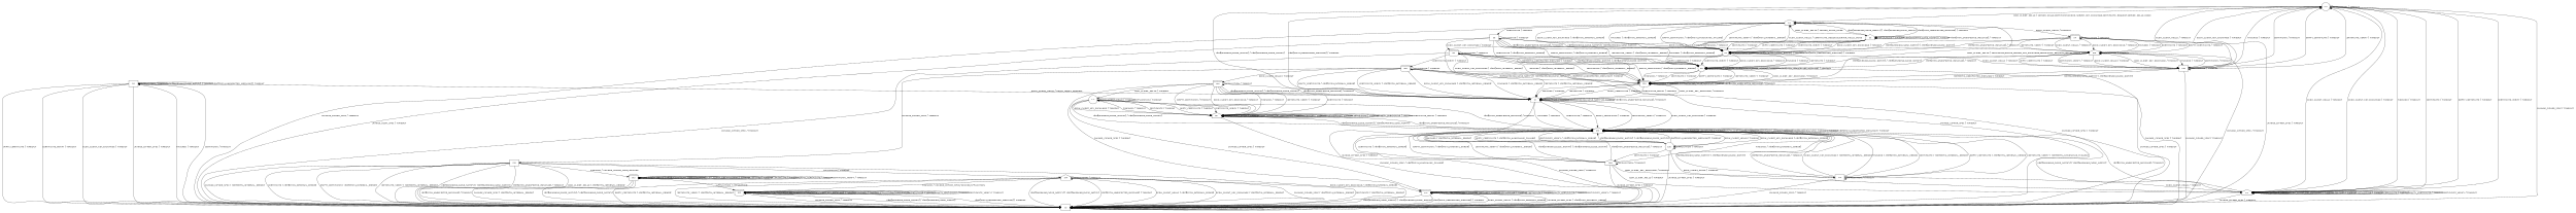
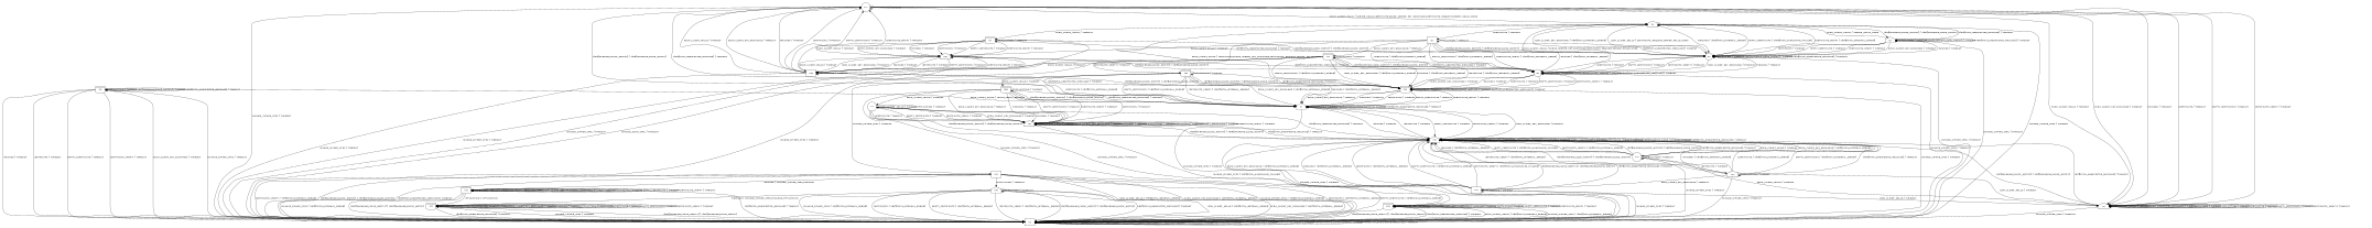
  digraph {
    fontname="Fira Sans"
    node [fontname="Fira Sans" shape=cylinder]
    edge [fontname="Fira Sans"]
-   n1 [label=s0 shape=box]
+   n1 [label=s0]
    n2 [label=s1 shape=house]
    n3 [label=s2 shape=box]
    n4 [label=s17 shape=house]
    n5 [label=s3 shape=house]
    n6 [label=s4]
    n7 [label=s5 shape=circle]
    n8 [label=s6 shape=box]
    n9 [label=s7 shape=house]
    n10 [label=s20 shape=circle]
    n11 [label=s16 shape=house]
    n12 [label=s8 shape=circle]
    n13 [label=s9]
    n14 [label=s83 shape=house]
    n15 [label=s27 shape=house]
    n16 [label=s18 shape=box]
    n17 [label=s10]
    n18 [label=s81]
    n19 [label=s24 shape=box]
    n20 [label=s12 shape=box]
    n21 [label=s89]
    n22 [label=s25 shape=circle]
    n23 [label=s13]
    n24 [label=s14 shape=house]
    n25 [label=s21 shape=house]
    n26 [label=s22]
    n27 [label=s26 shape=circle]
    n28 [label=s15]
    n1 -> n1 [label="APPLICATION / TIMEOUT"]
    n1 -> n1 [label="Alert(WARNING,CLOSE_NOTIFY) / TIMEOUT"]
    n1 -> n1 [label="Alert(FATAL,UNEXPECTED_MESSAGE) / TIMEOUT"]
    n1 -> n2 [label="ECDH_CLIENT_HELLO / HELLO_VERIFY_REQUEST"]
    n1 -> n3 [label="ECDH_CLIENT_KEY_EXCHANGE / TIMEOUT"]
    n1 -> n3 [label="CHANGE_CIPHER_SPEC / TIMEOUT"]
    n1 -> n3 [label="FINISHED / TIMEOUT"]
    n1 -> n3 [label="CERTIFICATE / TIMEOUT"]
    n1 -> n3 [label="EMPTY_CERTIFICATE / TIMEOUT"]
    n1 -> n3 [label="CERTIFICATE_VERIFY / TIMEOUT"]
    n2 -> n2 [label="APPLICATION / TIMEOUT"]
    n2 -> n2 [label="Alert(WARNING,CLOSE_NOTIFY) / TIMEOUT"]
    n2 -> n2 [label="Alert(FATAL,UNEXPECTED_MESSAGE) / TIMEOUT"]
    n2 -> n3 [label="CHANGE_CIPHER_SPEC / TIMEOUT"]
    n2 -> n4 [label="ECDH_CLIENT_KEY_EXCHANGE / TIMEOUT"]
    n2 -> n4 [label="FINISHED / TIMEOUT"]
    n2 -> n4 [label="CERTIFICATE / TIMEOUT"]
    n2 -> n4 [label="EMPTY_CERTIFICATE / TIMEOUT"]
    n2 -> n4 [label="CERTIFICATE_VERIFY / TIMEOUT"]
    n3 -> n3 [label="ECDH_CLIENT_HELLO / TIMEOUT"]
    n3 -> n3 [label="ECDH_CLIENT_KEY_EXCHANGE / TIMEOUT"]
    n3 -> n3 [label="CHANGE_CIPHER_SPEC / TIMEOUT"]
    n3 -> n3 [label="FINISHED / TIMEOUT"]
    n3 -> n3 [label="APPLICATION / TIMEOUT"]
    n3 -> n3 [label="CERTIFICATE / TIMEOUT"]
    n3 -> n3 [label="EMPTY_CERTIFICATE / TIMEOUT"]
    n3 -> n3 [label="CERTIFICATE_VERIFY / TIMEOUT"]
    n3 -> n3 [label="Alert(WARNING,CLOSE_NOTIFY) / TIMEOUT"]
    n3 -> n3 [label="Alert(FATAL,UNEXPECTED_MESSAGE) / TIMEOUT"]
    n4 -> n3 [label="CHANGE_CIPHER_SPEC / TIMEOUT"]
    n4 -> n4 [label="ECDH_CLIENT_KEY_EXCHANGE / TIMEOUT"]
    n4 -> n4 [label="FINISHED / TIMEOUT"]
    n4 -> n4 [label="APPLICATION / TIMEOUT"]
    n4 -> n4 [label="CERTIFICATE / TIMEOUT"]
    n4 -> n4 [label="EMPTY_CERTIFICATE / TIMEOUT"]
    n4 -> n4 [label="CERTIFICATE_VERIFY / TIMEOUT"]
    n4 -> n4 [label="Alert(WARNING,CLOSE_NOTIFY) / TIMEOUT"]
    n4 -> n4 [label="Alert(FATAL,UNEXPECTED_MESSAGE) / TIMEOUT"]
    n4 -> n10 [label="ECDH_CLIENT_HELLO / TIMEOUT"]
    n5 -> n3 [label="CHANGE_CIPHER_SPEC / TIMEOUT"]
    n5 -> n5 [label="APPLICATION / TIMEOUT"]
    n5 -> n6 [label="ECDH_CLIENT_HELLO / TIMEOUT"]
    n5 -> n7 [label="ECDH_CLIENT_KEY_EXCHANGE / Alert(FATAL,INTERNAL_ERROR)"]
    n5 -> n7 [label="FINISHED / Alert(FATAL,INTERNAL_ERROR)"]
    n5 -> n7 [label="EMPTY_CERTIFICATE / Alert(FATAL,HANDSHAKE_FAILURE)"]
    n5 -> n7 [label="CERTIFICATE_VERIFY / Alert(FATAL,INTERNAL_ERROR)"]
    n5 -> n8 [label="CERTIFICATE / TIMEOUT"]
    n5 -> n9 [label="Alert(WARNING,CLOSE_NOTIFY) / Alert(WARNING,CLOSE_NOTIFY)"]
    n5 -> n9 [label="Alert(FATAL,UNEXPECTED_MESSAGE) / TIMEOUT"]
    n6 -> n3 [label="CHANGE_CIPHER_SPEC / TIMEOUT"]
    n6 -> n6 [label="APPLICATION / TIMEOUT"]
    n6 -> n7 [label="Alert(WARNING,CLOSE_NOTIFY) / Alert(WARNING,CLOSE_NOTIFY)"]
    n6 -> n7 [label="Alert(FATAL,UNEXPECTED_MESSAGE) / TIMEOUT"]
    n6 -> n11 [label="ECDH_CLIENT_HELLO / TIMEOUT"]
    n6 -> n11 [label="ECDH_CLIENT_KEY_EXCHANGE / TIMEOUT"]
    n6 -> n11 [label="FINISHED / TIMEOUT"]
    n6 -> n11 [label="CERTIFICATE / TIMEOUT"]
    n6 -> n11 [label="EMPTY_CERTIFICATE / TIMEOUT"]
    n6 -> n11 [label="CERTIFICATE_VERIFY / TIMEOUT"]
    n7 -> n3 [label="CHANGE_CIPHER_SPEC / TIMEOUT"]
    n7 -> n5 [label="ECDH_CLIENT_HELLO / CERTIFICATE_REQUEST,SERVER_HELLO_DONE"]
    n7 -> n7 [label="APPLICATION / TIMEOUT"]
    n7 -> n7 [label="Alert(WARNING,CLOSE_NOTIFY) / TIMEOUT"]
    n7 -> n7 [label="Alert(FATAL,UNEXPECTED_MESSAGE) / TIMEOUT"]
    n7 -> n12 [label="ECDH_CLIENT_KEY_EXCHANGE / TIMEOUT"]
    n7 -> n12 [label="FINISHED / TIMEOUT"]
    n7 -> n12 [label="CERTIFICATE / TIMEOUT"]
    n7 -> n12 [label="EMPTY_CERTIFICATE / TIMEOUT"]
    n7 -> n12 [label="CERTIFICATE_VERIFY / TIMEOUT"]
    n8 -> n3 [label="CHANGE_ECDH_SPEC / TIMEOUT"]
    n8 -> n7 [label="Alert(WARNING,CLOSE_NOTIFY) / Alert(WARNING,CLOSE_NOTIFY)"]
    n8 -> n7 [label="Alert(FATAL,UNEXPECTED_MESSAGE) / TIMEOUT"]
    n8 -> n8 [label="APPLICATION / TIMEOUT"]
    n8 -> n11 [label="ECDH_CLIENT_HELLO / TIMEOUT"]
    n8 -> n12 [label="FINISHED / Alert(FATAL,INTERNAL_ERROR)"]
    n8 -> n12 [label="CERTIFICATE / Alert(FATAL,INTERNAL_ERROR)"]
    n8 -> n12 [label="EMPTY_CERTIFICATE / Alert(FATAL,INTERNAL_ERROR)"]
    n8 -> n12 [label="CERTIFICATE_VERIFY / Alert(FATAL,INTERNAL_ERROR)"]
    n8 -> n13 [label="ECDH_CLIENT_KEY_EXCHANGE / TIMEOUT"]
    n9 -> n3 [label="CHANGE_CIPHER_SPEC / TIMEOUT"]
    n9 -> n5 [label="ECDH_CLIENT_HELLO / SERVER_HELLO_DONE"]
    n9 -> n7 [label="ECDH_CLIENT_KEY_EXCHANGE / TIMEOUT"]
    n9 -> n7 [label="FINISHED / TIMEOUT"]
    n9 -> n7 [label="CERTIFICATE / TIMEOUT"]
    n9 -> n7 [label="EMPTY_CERTIFICATE / TIMEOUT"]
    n9 -> n7 [label="CERTIFICATE_VERIFY / TIMEOUT"]
    n9 -> n9 [label="APPLICATION / TIMEOUT"]
    n9 -> n9 [label="Alert(WARNING,CLOSE_NOTIFY) / TIMEOUT"]
    n9 -> n9 [label="Alert(FATAL,UNEXPECTED_MESSAGE) / TIMEOUT"]
    n10 -> n3 [label="CHANGE_CIPHER_SPEC / TIMEOUT"]
    n10 -> n4 [label="ECDH_CLIENT_KEY_EXCHANGE / Alert(FATAL,INTERNAL_ERROR)"]
    n10 -> n4 [label="FINISHED / Alert(FATAL,INTERNAL_ERROR)"]
    n10 -> n4 [label="EMPTY_CERTIFICATE / Alert(FATAL,HANDSHAKE_FAILURE)"]
    n10 -> n4 [label="CERTIFICATE_VERIFY / Alert(FATAL,INTERNAL_ERROR)"]
    n10 -> n4 [label="Alert(WARNING,CLOSE_NOTIFY) / Alert(WARNING,CLOSE_NOTIFY)"]
    n10 -> n4 [label="Alert(FATAL,UNEXPECTED_MESSAGE) / TIMEOUT"]
    n10 -> n10 [label="APPLICATION / TIMEOUT"]
    n10 -> n14 [label="CERTIFICATE / TIMEOUT"]
    n10 -> n15 [label="ECDH_CLIENT_HELLO / TIMEOUT"]
    n11 -> n3 [label="CHANGE_CIPHER_SPEC / TIMEOUT"]
    n11 -> n11 [label="APPLICATION / TIMEOUT"]
    n11 -> n12 [label="Alert(WARNING,CLOSE_NOTIFY) / Alert(WARNING,CLOSE_NOTIFY)"]
    n11 -> n12 [label="Alert(FATAL,UNEXPECTED_MESSAGE) / TIMEOUT"]
    n11 -> n16 [label="ECDH_CLIENT_HELLO / TIMEOUT"]
    n11 -> n16 [label="ECDH_CLIENT_KEY_EXCHANGE / TIMEOUT"]
    n11 -> n16 [label="FINISHED / TIMEOUT"]
    n11 -> n16 [label="CERTIFICATE / TIMEOUT"]
    n11 -> n16 [label="EMPTY_CERTIFICATE / TIMEOUT"]
    n11 -> n16 [label="CERTIFICATE_VERIFY / TIMEOUT"]
    n12 -> n3 [label="CHANGE_CIPHER_SPEC / TIMEOUT"]
+   n12 -> n5 [label="ECDH_CLIENT_HELLO / ECDHE_SERVER_KEY_EXCHANGE,CERTIFICATE_REQUEST,SERVER_HELLO_DONE"]
    n12 -> n12 [label="APPLICATION / TIMEOUT"]
    n12 -> n12 [label="Alert(WARNING,CLOSE_NOTIFY) / TIMEOUT"]
    n12 -> n12 [label="Alert(FATAL,UNEXPECTED_MESSAGE) / TIMEOUT"]
    n12 -> n17 [label="ECDH_CLIENT_KEY_EXCHANGE / TIMEOUT"]
    n12 -> n17 [label="FINISHED / TIMEOUT"]
    n12 -> n17 [label="CERTIFICATE / TIMEOUT"]
    n12 -> n17 [label="EMPTY_CERTIFICATE / TIMEOUT"]
    n12 -> n17 [label="CERTIFICATE_VERIFY / TIMEOUT"]
    n13 -> n3 [label="CHANGE_CIPHER_SPEC / TIMEOUT"]
    n13 -> n12 [label="Alert(WARNING,CLOSE_NOTIFY) / Alert(WARNING,CLOSE_NOTIFY)"]
    n13 -> n12 [label="Alert(FATAL,UNEXPECTED_MESSAGE) / TIMEOUT"]
    n13 -> n13 [label="APPLICATION / TIMEOUT"]
    n13 -> n16 [label="ECDH_CLIENT_HELLO / TIMEOUT"]
    n13 -> n17 [label="ECDH_CLIENT_KEY_EXCHANGE / Alert(FATAL,INTERNAL_ERROR)"]
    n13 -> n17 [label="FINISHED / Alert(FATAL,INTERNAL_ERROR)"]
    n13 -> n17 [label="CERTIFICATE / Alert(FATAL,INTERNAL_ERROR)"]
    n13 -> n17 [label="EMPTY_CERTIFICATE / Alert(FATAL,INTERNAL_ERROR)"]
    n13 -> n18 [label="CERTIFICATE_VERIFY / TIMEOUT"]
    n14 -> n3 [label="CHANGE_CIPHER_SPEC / TIMEOUT"]
    n14 -> n4 [label="FINISHED / Alert(FATAL,INTERNAL_ERROR)"]
    n14 -> n4 [label="CERTIFICATE / Alert(FATAL,INTERNAL_ERROR)"]
    n14 -> n4 [label="EMPTY_CERTIFICATE / Alert(FATAL,INTERNAL_ERROR)"]
    n14 -> n4 [label="CERTIFICATE_VERIFY / Alert(FATAL,INTERNAL_ERROR)"]
    n14 -> n4 [label="Alert(WARNING,CLOSE_NOTIFY) / Alert(WARNING,CLOSE_NOTIFY)"]
    n14 -> n4 [label="Alert(FATAL,UNEXPECTED_MESSAGE) / TIMEOUT"]
    n14 -> n14 [label="APPLICATION / TIMEOUT"]
    n14 -> n15 [label="ECDH_CLIENT_HELLO / TIMEOUT"]
    n14 -> n19 [label="ECDH_CLIENT_KEY_EXCHANGE / TIMEOUT"]
    n15 -> n3 [label="CHANGE_CIPHER_SPEC / TIMEOUT"]
    n15 -> n4 [label="Alert(WARNING,CLOSE_NOTIFY) / Alert(WARNING,CLOSE_NOTIFY)"]
    n15 -> n4 [label="Alert(FATAL,UNEXPECTED_MESSAGE) / TIMEOUT"]
    n15 -> n15 [label="ECDH_CLIENT_HELLO / TIMEOUT"]
    n15 -> n15 [label="ECDH_CLIENT_KEY_EXCHANGE / TIMEOUT"]
    n15 -> n15 [label="FINISHED / TIMEOUT"]
    n15 -> n15 [label="APPLICATION / TIMEOUT"]
    n15 -> n15 [label="CERTIFICATE / TIMEOUT"]
    n15 -> n15 [label="EMPTY_CERTIFICATE / TIMEOUT"]
    n15 -> n15 [label="CERTIFICATE_VERIFY / TIMEOUT"]
    n16 -> n3 [label="CHANGE_CIPHER_SPEC / TIMEOUT"]
    n16 -> n16 [label="APPLICATION / TIMEOUT"]
    n16 -> n17 [label="Alert(WARNING,CLOSE_NOTIFY) / Alert(WARNING,CLOSE_NOTIFY)"]
    n16 -> n17 [label="Alert(FATAL,UNEXPECTED_MESSAGE) / TIMEOUT"]
    n16 -> n22 [label="ECDH_CLIENT_HELLO / TIMEOUT"]
    n16 -> n22 [label="ECDH_CLIENT_KEY_EXCHANGE / TIMEOUT"]
    n16 -> n22 [label="FINISHED / TIMEOUT"]
    n16 -> n22 [label="CERTIFICATE / TIMEOUT"]
    n16 -> n22 [label="EMPTY_CERTIFICATE / TIMEOUT"]
    n16 -> n22 [label="CERTIFICATE_VERIFY / TIMEOUT"]
    n17 -> n2 [label="ECDH_CLIENT_KEY_EXCHANGE / TIMEOUT"]
    n17 -> n2 [label="FINISHED / TIMEOUT"]
    n17 -> n2 [label="CERTIFICATE / TIMEOUT"]
    n17 -> n2 [label="EMPTY_CERTIFICATE / TIMEOUT"]
    n17 -> n2 [label="CERTIFICATE_VERIFY / TIMEOUT"]
    n17 -> n3 [label="CHANGE_CIPHER_SPEC / TIMEOUT"]
    n17 -> n5 [label="ECDH_CLIENT_HELLO / CERTIFICATE,ECDHE_SERVER_KEY_EXCHANGE,CERTIFICATE_REQUEST,SERVER_HELLO_DONE"]
    n17 -> n17 [label="APPLICATION / TIMEOUT"]
    n17 -> n17 [label="Alert(WARNING,CLOSE_NOTIFY) / TIMEOUT"]
    n17 -> n17 [label="Alert(FATAL,UNEXPECTED_MESSAGE) / TIMEOUT"]
    n18 -> n2 [label="ECDH_CLIENT_KEY_EXCHANGE / Alert(FATAL,INTERNAL_ERROR)"]
    n18 -> n2 [label="FINISHED / Alert(FATAL,INTERNAL_ERROR)"]
    n18 -> n2 [label="CERTIFICATE / Alert(FATAL,INTERNAL_ERROR)"]
    n18 -> n2 [label="EMPTY_CERTIFICATE / Alert(FATAL,INTERNAL_ERROR)"]
    n18 -> n2 [label="CERTIFICATE_VERIFY / Alert(FATAL,INTERNAL_ERROR)"]
    n18 -> n17 [label="Alert(WARNING,CLOSE_NOTIFY) / Alert(WARNING,CLOSE_NOTIFY)"]
    n18 -> n17 [label="Alert(FATAL,UNEXPECTED_MESSAGE) / TIMEOUT"]
    n18 -> n18 [label="APPLICATION / TIMEOUT"]
    n18 -> n20 [label="CHANGE_CIPHER_SPEC / TIMEOUT"]
    n18 -> n21 [label="ECDH_CLIENT_HELLO / TIMEOUT"]
    n19 -> n3 [label="CHANGE_CIPHER_SPEC / TIMEOUT"]
    n19 -> n4 [label="ECDH_CLIENT_KEY_EXCHANGE / Alert(FATAL,INTERNAL_ERROR)"]
    n19 -> n4 [label="FINISHED / Alert(FATAL,INTERNAL_ERROR)"]
    n19 -> n4 [label="CERTIFICATE / Alert(FATAL,INTERNAL_ERROR)"]
    n19 -> n4 [label="EMPTY_CERTIFICATE / Alert(FATAL,INTERNAL_ERROR)"]
    n19 -> n4 [label="CERTIFICATE_VERIFY / Alert(FATAL,HANDSHAKE_FAILURE)"]
    n19 -> n4 [label="Alert(WARNING,CLOSE_NOTIFY) / Alert(WARNING,CLOSE_NOTIFY)"]
    n19 -> n4 [label="Alert(FATAL,UNEXPECTED_MESSAGE) / TIMEOUT"]
    n19 -> n15 [label="ECDH_CLIENT_HELLO / TIMEOUT"]
    n19 -> n19 [label="APPLICATION / TIMEOUT"]
    n20 -> n3 [label="ECDH_CLIENT_HELLO / Alert(FATAL,INTERNAL_ERROR)"]
    n20 -> n3 [label="ECDH_CLIENT_KEY_EXCHANGE / Alert(FATAL,INTERNAL_ERROR)"]
    n20 -> n3 [label="CHANGE_CIPHER_SPEC / Alert(FATAL,INTERNAL_ERROR)"]
    n20 -> n3 [label="CERTIFICATE / Alert(FATAL,INTERNAL_ERROR)"]
    n20 -> n3 [label="EMPTY_CERTIFICATE / Alert(FATAL,INTERNAL_ERROR)"]
    n20 -> n3 [label="CERTIFICATE_VERIFY / Alert(FATAL,INTERNAL_ERROR)"]
    n20 -> n3 [label="Alert(WARNING,CLOSE_NOTIFY) / Alert(WARNING,CLOSE_NOTIFY)"]
    n20 -> n3 [label="Alert(FATAL,UNEXPECTED_MESSAGE) / TIMEOUT"]
    n20 -> n23 [label="FINISHED / CHANGE_CIPHER_SPEC,FINISHED"]
    n20 -> n24 [label="APPLICATION / TIMEOUT"]
    n21 -> n2 [label="Alert(WARNING,CLOSE_NOTIFY) / Alert(WARNING,CLOSE_NOTIFY)"]
    n21 -> n2 [label="Alert(FATAL,UNEXPECTED_MESSAGE) / TIMEOUT"]
    n21 -> n21 [label="APPLICATION / TIMEOUT"]
    n21 -> n25 [label="ECDH_CLIENT_KEY_EXCHANGE / TIMEOUT"]
    n21 -> n25 [label="FINISHED / TIMEOUT"]
    n21 -> n25 [label="CERTIFICATE / TIMEOUT"]
    n21 -> n25 [label="EMPTY_CERTIFICATE / TIMEOUT"]
    n21 -> n25 [label="CERTIFICATE_VERIFY / TIMEOUT"]
    n21 -> n26 [label="CHANGE_CIPHER_SPEC / TIMEOUT"]
    n21 -> n27 [label="ECDH_CLIENT_HELLO / TIMEOUT"]
    n22 -> n2 [label="Alert(WARNING,CLOSE_NOTIFY) / Alert(WARNING,CLOSE_NOTIFY)"]
    n22 -> n2 [label="Alert(FATAL,UNEXPECTED_MESSAGE) / TIMEOUT"]
    n22 -> n3 [label="CHANGE_CIPHER_SPEC / TIMEOUT"]
    n22 -> n5 [label="ECDH_CLIENT_HELLO / SERVER_HELLO,CERTIFICATE,ECDHE_SERVER_KEY_EXCHANGE,CERTIFICATE_REQUEST,SERVER_HELLO_DONE"]
    n22 -> n15 [label="ECDH_CLIENT_HELLO / TIMEOUT"]
    n22 -> n15 [label="ECDH_CLIENT_KEY_EXCHANGE / TIMEOUT"]
    n22 -> n15 [label="FINISHED / TIMEOUT"]
    n22 -> n15 [label="CERTIFICATE / TIMEOUT"]
    n22 -> n15 [label="EMPTY_CERTIFICATE / TIMEOUT"]
    n22 -> n15 [label="CERTIFICATE_VERIFY / TIMEOUT"]
    n22 -> n22 [label="APPLICATION / TIMEOUT"]
    n23 -> n3 [label="CHANGE_CIPHER_SPEC / Alert(FATAL,INTERNAL_ERROR)"]
    n23 -> n3 [label="Alert(WARNING,CLOSE_NOTIFY) / Alert(WARNING,CLOSE_NOTIFY)"]
    n23 -> n3 [label="Alert(FATAL,UNEXPECTED_MESSAGE) / TIMEOUT"]
    n23 -> n23 [label="ECDH_CLIENT_HELLO / Alert(WARNING,NO_RENEGOTIATION)"]
    n23 -> n23 [label="ECDH_CLIENT_KEY_EXCHANGE / TIMEOUT"]
    n23 -> n23 [label="FINISHED / TIMEOUT"]
    n23 -> n23 [label="CERTIFICATE / TIMEOUT"]
    n23 -> n23 [label="EMPTY_CERTIFICATE / TIMEOUT"]
    n23 -> n23 [label="CERTIFICATE_VERIFY / TIMEOUT"]
    n23 -> n28 [label="APPLICATION / APPLICATION"]
    n24 -> n3 [label="ECDH_CLIENT_HELLO / Alert(FATAL,INTERNAL_ERROR)"]
    n24 -> n3 [label="ECDH_CLIENT_KEY_EXCHANGE / Alert(FATAL,INTERNAL_ERROR)"]
    n24 -> n3 [label="CHANGE_CIPHER_SPEC / Alert(FATAL,INTERNAL_ERROR)"]
    n24 -> n3 [label="CERTIFICATE / Alert(FATAL,INTERNAL_ERROR)"]
    n24 -> n3 [label="EMPTY_CERTIFICATE / Alert(FATAL,INTERNAL_ERROR)"]
    n24 -> n3 [label="CERTIFICATE_VERIFY / Alert(FATAL,INTERNAL_ERROR)"]
    n24 -> n3 [label="Alert(WARNING,CLOSE_NOTIFY) / Alert(WARNING,CLOSE_NOTIFY)"]
    n24 -> n3 [label="Alert(FATAL,UNEXPECTED_MESSAGE) / TIMEOUT"]
    n24 -> n24 [label="APPLICATION / TIMEOUT"]
    n24 -> n28 [label="FINISHED / CHANGE_CIPHER_SPEC,FINISHED,APPLICATION"]
    n25 -> n3 [label="CHANGE_CIPHER_SPEC / Alert(FATAL,HANDSHAKE_FAILURE)"]
    n25 -> n4 [label="Alert(WARNING,CLOSE_NOTIFY) / Alert(WARNING,CLOSE_NOTIFY)"]
    n25 -> n4 [label="Alert(FATAL,UNEXPECTED_MESSAGE) / TIMEOUT"]
    n25 -> n25 [label="ECDH_CLIENT_HELLO / TIMEOUT"]
    n25 -> n25 [label="ECDH_CLIENT_KEY_EXCHANGE / TIMEOUT"]
    n25 -> n25 [label="FINISHED / TIMEOUT"]
    n25 -> n25 [label="APPLICATION / TIMEOUT"]
    n25 -> n25 [label="CERTIFICATE / TIMEOUT"]
    n25 -> n25 [label="EMPTY_CERTIFICATE / TIMEOUT"]
    n25 -> n25 [label="CERTIFICATE_VERIFY / TIMEOUT"]
    n26 -> n3 [label="ECDH_CLIENT_HELLO / Alert(FATAL,INTERNAL_ERROR)"]
    n26 -> n3 [label="CHANGE_CIPHER_SPEC / Alert(FATAL,INTERNAL_ERROR)"]
    n26 -> n3 [label="Alert(WARNING,CLOSE_NOTIFY) / Alert(WARNING,CLOSE_NOTIFY)"]
    n26 -> n3 [label="Alert(FATAL,UNEXPECTED_MESSAGE) / TIMEOUT"]
    n26 -> n26 [label="ECDH_CLIENT_KEY_EXCHANGE / TIMEOUT"]
    n26 -> n26 [label="FINISHED / TIMEOUT"]
    n26 -> n26 [label="APPLICATION / TIMEOUT"]
    n26 -> n26 [label="CERTIFICATE / TIMEOUT"]
    n26 -> n26 [label="EMPTY_CERTIFICATE / TIMEOUT"]
    n26 -> n26 [label="CERTIFICATE_VERIFY / TIMEOUT"]
    n27 -> n4 [label="Alert(WARNING,CLOSE_NOTIFY) / Alert(WARNING,CLOSE_NOTIFY)"]
    n27 -> n4 [label="Alert(FATAL,UNEXPECTED_MESSAGE) / TIMEOUT"]
    n27 -> n25 [label="ECDH_CLIENT_KEY_EXCHANGE / TIMEOUT"]
    n27 -> n25 [label="FINISHED / TIMEOUT"]
    n27 -> n25 [label="CERTIFICATE / TIMEOUT"]
    n27 -> n25 [label="EMPTY_CERTIFICATE / TIMEOUT"]
    n27 -> n25 [label="CERTIFICATE_VERIFY / TIMEOUT"]
    n27 -> n26 [label="CHANGE_CIPHER_SPEC / TIMEOUT"]
    n27 -> n27 [label="ECDH_CLIENT_HELLO / TIMEOUT"]
    n27 -> n27 [label="APPLICATION / TIMEOUT"]
    n28 -> n3 [label="CHANGE_CIPHER_SPEC / TIMEOUT"]
    n28 -> n3 [label="Alert(WARNING,CLOSE_NOTIFY) / Alert(WARNING,CLOSE_NOTIFY)"]
    n28 -> n3 [label="Alert(FATAL,UNEXPECTED_MESSAGE) / TIMEOUT"]
    n28 -> n28 [label="ECDH_CLIENT_HELLO / Alert(WARNING,NO_RENEGOTIATION)"]
    n28 -> n28 [label="ECDH_CLIENT_KEY_EXCHANGE / TIMEOUT"]
    n28 -> n28 [label="FINISHED / TIMEOUT"]
    n28 -> n28 [label="APPLICATION / APPLICATION"]
    n28 -> n28 [label="CERTIFICATE / TIMEOUT"]
    n28 -> n28 [label="EMPTY_CERTIFICATE / TIMEOUT"]
    n28 -> n28 [label="CERTIFICATE_VERIFY / TIMEOUT"]
  }
